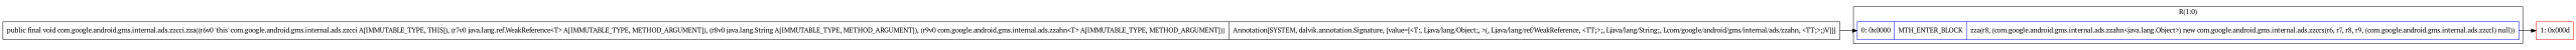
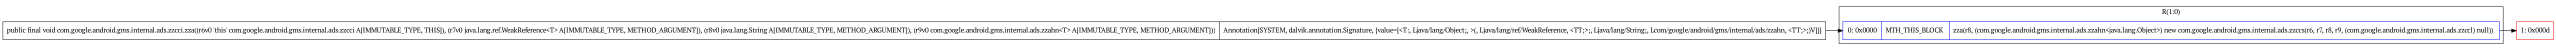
  digraph {
    rankdir=LR
    fontname="PT Serif"
    node [shape=record fontname="PT Serif"]
    edge [fontname="PT Serif"]
-   n1 [color=blue label="{0\:\ 0x0000|MTH_ENTER_BLOCK\l|zza(r8, (com.google.android.gms.internal.ads.zzahn\<java.lang.Object\>) new com.google.android.gms.internal.ads.zzccs(r6, r7, r8, r9, (com.google.android.gms.internal.ads.zzccl) null))\l}"]
+   n1 [color=blue label="{0\:\ 0x0000|MTH_THIS_BLOCK\l|zza(r8, (com.google.android.gms.internal.ads.zzahn\<java.lang.Object\>) new com.google.android.gms.internal.ads.zzccs(r6, r7, r8, r9, (com.google.android.gms.internal.ads.zzccl) null))\l}"]
    n2 [color=red label="{1\:\ 0x000d}"]
    n3 [label="{public final void com.google.android.gms.internal.ads.zzcci.zza((r6v0 'this' com.google.android.gms.internal.ads.zzcci A[IMMUTABLE_TYPE, THIS]), (r7v0 java.lang.ref.WeakReference\<T\> A[IMMUTABLE_TYPE, METHOD_ARGUMENT]), (r8v0 java.lang.String A[IMMUTABLE_TYPE, METHOD_ARGUMENT]), (r9v0 com.google.android.gms.internal.ads.zzahn\<T\> A[IMMUTABLE_TYPE, METHOD_ARGUMENT]))  | Annotation[SYSTEM, dalvik.annotation.Signature, \{value=[\<T:, Ljava\/lang\/Object;, \>(, Ljava\/lang\/ref\/WeakReference, \<TT;\>;, Ljava\/lang\/String;, Lcom\/google\/android\/gms\/internal\/ads\/zzahn, \<TT;\>;)V]\}]\l}"]
    subgraph cluster_1 {
      label="R(1:0)"
      n1
    }
    n1 -> n2
    n3 -> n1
  }
